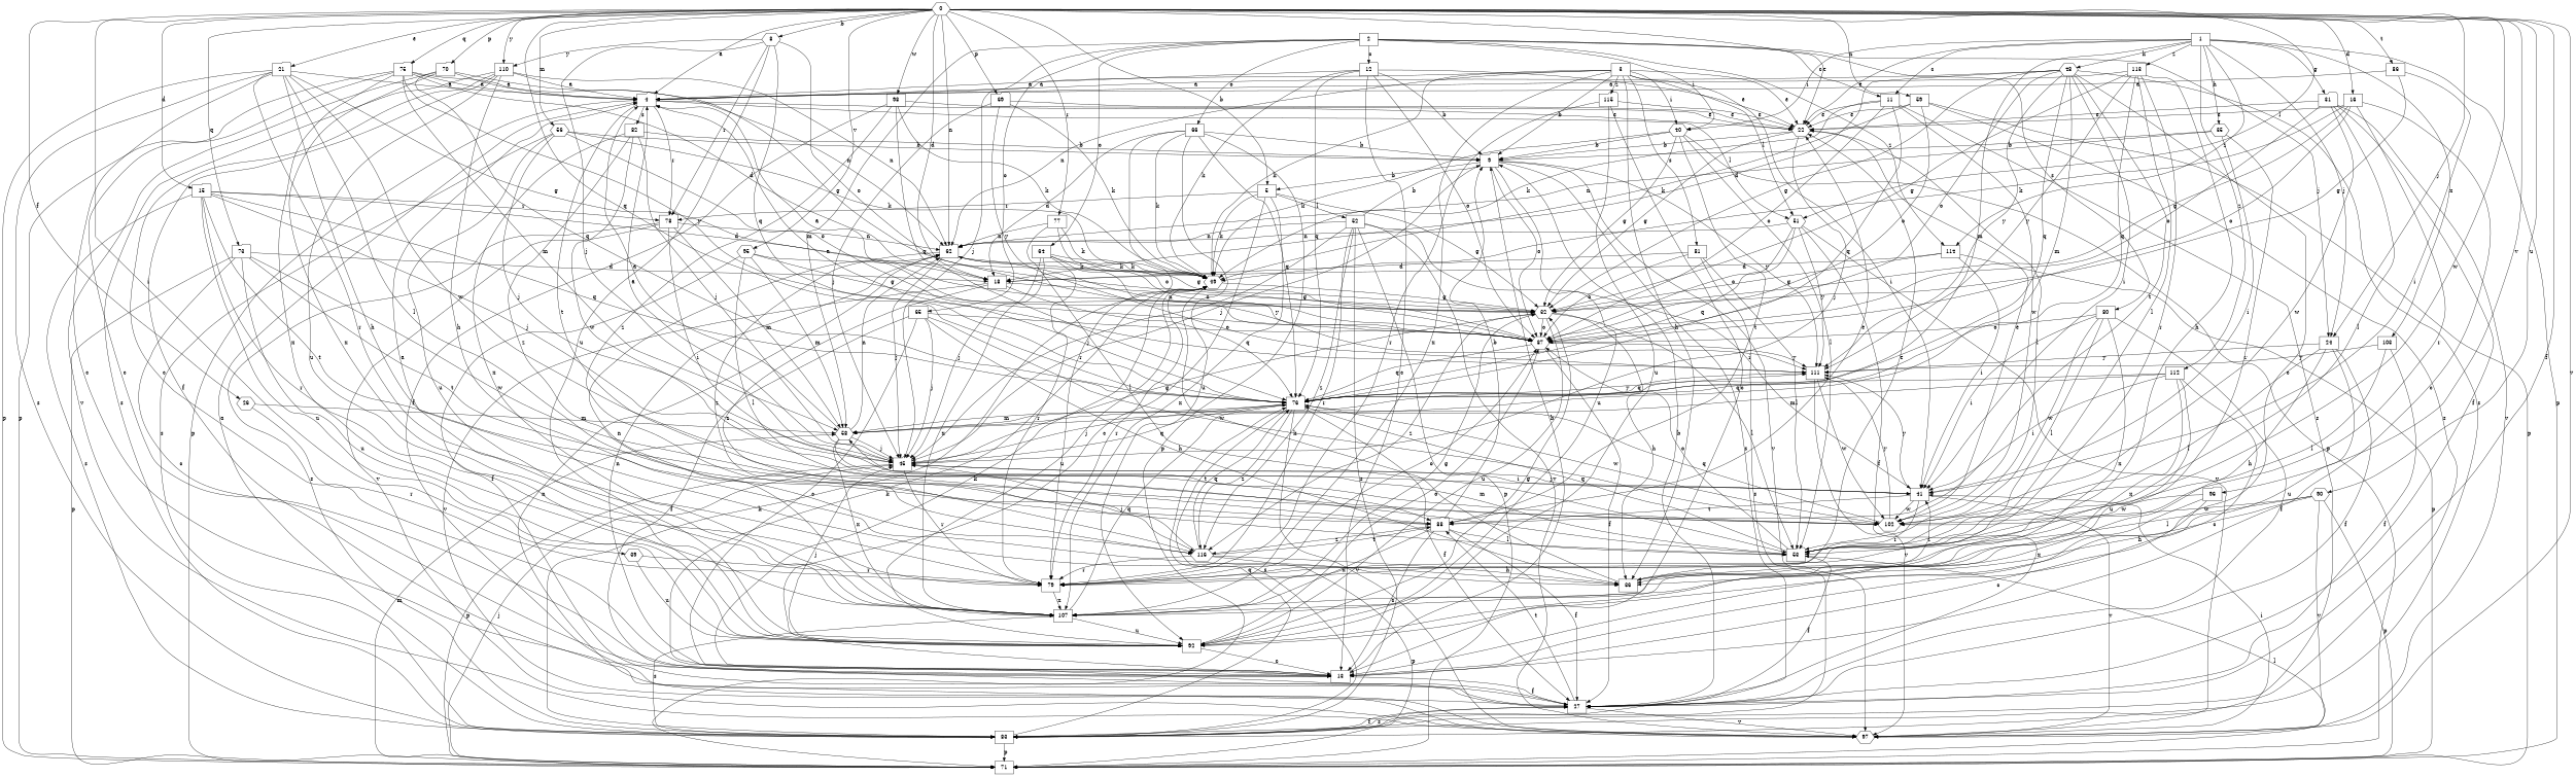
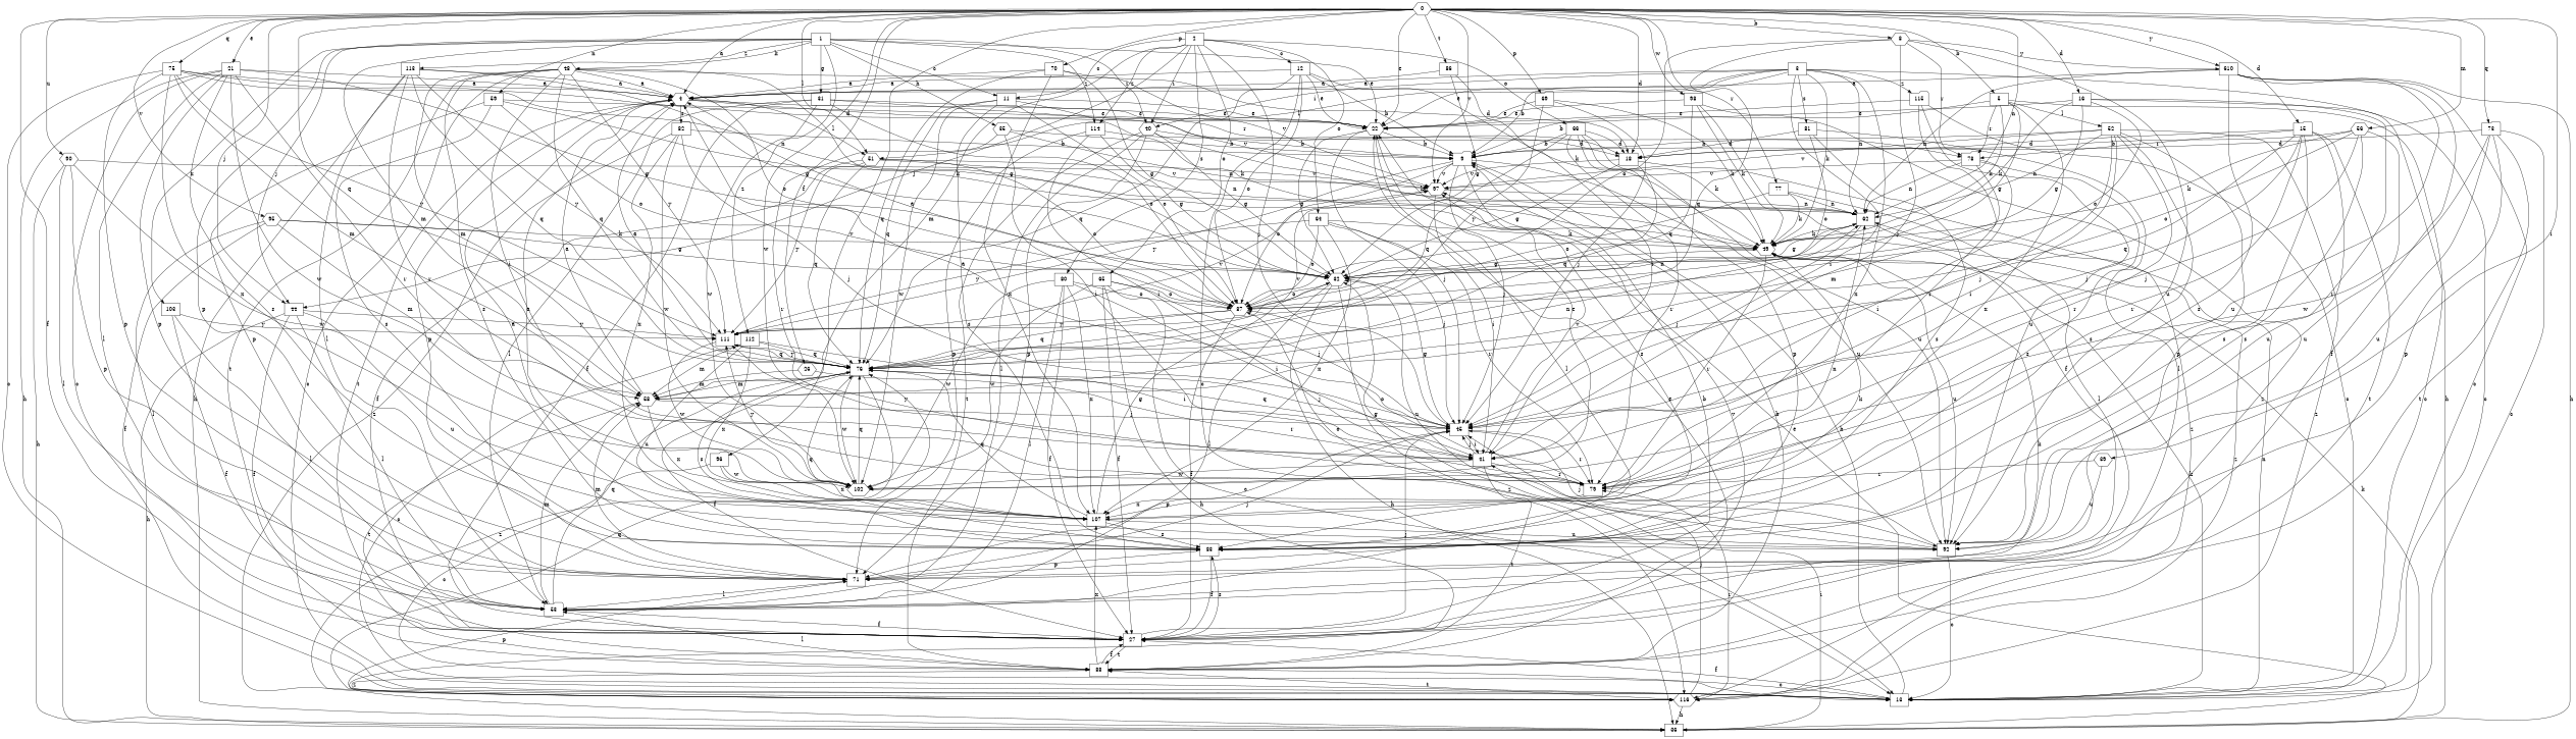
  strict digraph {
    node [shape=box]
    0 [shape=hexagon]
-   4 [shape=folder]
+   4 [shape=hexagon]
    5
    8 [shape=hexagon]
    15 [shape=folder]
    16
    18
    21 [shape=folder]
    22 [shape=hexagon]
    26 [shape=hexagon]
    27
    39 [shape=hexagon]
-   44 [label=24]
+   44
    51 [shape=hexagon]
    56 [shape=hexagon]
    59
    62 [shape=folder]
    69 [shape=folder]
    70 [shape=folder]
    73 [shape=folder]
    75 [shape=folder]
    76 [shape=folder]
    77
    86
    90 [shape=hexagon]
    95 [shape=hexagon]
    96 [shape=folder]
    97 [shape=hexagon]
    98
    102 [shape=hexagon]
-   110
+   110 [label=610]
    71
    78 [shape=folder]
    82 [shape=folder]
    88 [shape=folder]
    9 [shape=folder]
    49 [shape=hexagon]
    107
    13
    32 [shape=hexagon]
    52
    45 [shape=folder]
    n43 [label=87 shape=hexagon]
    92
    83
    79
    116 [shape=hexagon]
    36
    53 [shape=folder]
    58 [shape=hexagon]
    111 [shape=folder]
    41 [shape=folder]
    1
    11
    31 [shape=folder]
    35 [shape=hexagon]
    40 [shape=hexagon]
    48 [shape=hexagon]
    103
    112
    113
    114
    2
-   12 [shape=folder]
+   12
    64
    65
    66
    80
    3
    81
    115 [shape=folder]
    0 -> 4 [label=a]
    0 -> 5 [label=b]
    0 -> 8 [label=b]
    0 -> 15 [label=d]
    0 -> 16 [label=d]
    0 -> 18 [label=d]
    0 -> 21 [label=e]
    0 -> 22 [label=e]
    0 -> 26 [label=f]
    0 -> 27 [label=f]
    0 -> 39 [label=i]
    0 -> 44 [label=j]
    0 -> 51 [label=l]
    0 -> 56 [label=m]
    0 -> 59 [label=n]
    0 -> 62 [label=n]
    0 -> 69 [label=p]
    0 -> 70 [label=p]
    0 -> 73 [label=q]
    0 -> 75 [label=q]
    0 -> 76 [label=q]
    0 -> 77 [label=r]
    0 -> 86 [label=t]
    0 -> 90 [label=u]
    0 -> 95 [label=v]
    0 -> 96 [label=v]
    0 -> 97 [label=v]
    0 -> 98 [label=w]
    0 -> 102 [label=w]
    0 -> 110 [label=y]
    4 -> 22 [label=e]
    4 -> 51 [label=l]
    4 -> 71 [label=p]
    4 -> 78 [label=r]
    4 -> 82 [label=s]
    4 -> 88 [label=t]
    5 -> 78 [label=r]
-   9 -> 5 [label=b]
+   5 -> 9 [label=b]
    5 -> 49 [label=k]
    5 -> 107 [label=x]
    5 -> 13 [label=c]
    5 -> 32 [label=g]
    5 -> 52 [label=l]
    8 -> 76 [label=q]
    8 -> 110 [label=y]
    8 -> 78 [label=r]
    8 -> 45 [label=j]
    8 -> n43 [label=o]
    8 -> 92 [label=u]
    15 -> 18 [label=d]
    15 -> 76 [label=q]
    15 -> 78 [label=r]
    15 -> 88 [label=t]
    15 -> 45 [label=j]
    15 -> 92 [label=u]
    15 -> 83 [label=s]
    15 -> 79 [label=r]
    16 -> 22 [label=e]
    16 -> 49 [label=k]
    16 -> 13 [label=c]
    16 -> 32 [label=g]
    16 -> n43 [label=o]
    16 -> 79 [label=r]
    18 -> 76 [label=q]
    18 -> 97 [label=v]
    18 -> 32 [label=g]
    18 -> 116 [label=z]
    21 -> 4 [label=a]
    21 -> 102 [label=w]
    21 -> 71 [label=p]
    21 -> 13 [label=c]
    21 -> 32 [label=g]
    21 -> 83 [label=s]
    21 -> 79 [label=r]
    21 -> 36 [label=h]
    21 -> 53 [label=l]
    22 -> 9 [label=b]
    22 -> 32 [label=g]
    22 -> 45 [label=j]
    22 -> 53 [label=l]
    26 -> 79 [label=r]
    26 -> 58 [label=m]
    27 -> 97 [label=v]
    27 -> 88 [label=t]
    27 -> 9 [label=b]
    27 -> 49 [label=k]
+   27 -> 45 [label=j]
    27 -> 83 [label=s]
    39 -> 92 [label=u]
    39 -> 79 [label=r]
    44 -> 27 [label=f]
    44 -> 92 [label=u]
    44 -> 36 [label=h]
    44 -> 53 [label=l]
    44 -> 111 [label=y]
    51 -> 27 [label=f]
    51 -> 62 [label=n]
    51 -> 76 [label=q]
    51 -> 97 [label=v]
    51 -> n43 [label=o]
    51 -> 111 [label=y]
    56 -> 9 [label=b]
    56 -> 49 [label=k]
    56 -> 45 [label=j]
    56 -> n43 [label=o]
    56 -> 92 [label=u]
    56 -> 83 [label=s]
    59 -> 22 [label=e]
    59 -> 71 [label=p]
    59 -> 49 [label=k]
    59 -> n43 [label=o]
    59 -> 83 [label=s]
    62 -> 49 [label=k]
    62 -> 32 [label=g]
    62 -> 45 [label=j]
    62 -> 116 [label=z]
    69 -> 22 [label=e]
    69 -> 49 [label=k]
    69 -> 45 [label=j]
    69 -> 111 [label=y]
    70 -> 4 [label=a]
    70 -> 76 [label=q]
    70 -> 97 [label=v]
    70 -> 107 [label=x]
    70 -> 32 [label=g]
    73 -> 18 [label=d]
    73 -> 102 [label=w]
    73 -> 71 [label=p]
    73 -> 88 [label=t]
    73 -> 13 [label=c]
    73 -> 92 [label=u]
    75 -> 4 [label=a]
    75 -> 18 [label=d]
    75 -> 62 [label=n]
    75 -> 71 [label=p]
    75 -> 107 [label=x]
    75 -> 13 [label=c]
    75 -> 58 [label=m]
    75 -> 111 [label=y]
    76 -> 4 [label=a]
    76 -> 27 [label=f]
    76 -> 97 [label=v]
    76 -> 102 [label=w]
    76 -> 45 [label=j]
    76 -> 83 [label=s]
    76 -> 116 [label=z]
    76 -> 58 [label=m]
    76 -> 111 [label=y]
    77 -> 62 [label=n]
    77 -> 49 [label=k]
    77 -> n43 [label=o]
    77 -> 53 [label=l]
    86 -> 4 [label=a]
    86 -> 32 [label=g]
    86 -> 41 [label=i]
    90 -> 97 [label=v]
    90 -> 102 [label=w]
    90 -> 71 [label=p]
    90 -> 36 [label=h]
    90 -> 53 [label=l]
    95 -> 27 [label=f]
    95 -> 49 [label=k]
    95 -> 32 [label=g]
    95 -> 53 [label=l]
    95 -> 58 [label=m]
    96 -> 102 [label=w]
    96 -> 107 [label=x]
    96 -> 13 [label=c]
    97 -> 62 [label=n]
    97 -> 41 [label=i]
    98 -> 22 [label=e]
    98 -> 27 [label=f]
    98 -> 76 [label=q]
    98 -> 49 [label=k]
    98 -> 116 [label=z]
    102 -> 22 [label=e]
    102 -> 76 [label=q]
    102 -> 111 [label=y]
    110 -> 4 [label=a]
    110 -> 27 [label=f]
    110 -> 62 [label=n]
    110 -> 13 [label=c]
    110 -> 92 [label=u]
    110 -> 83 [label=s]
    110 -> 36 [label=h]
    71 -> 45 [label=j]
    71 -> 53 [label=l]
    71 -> 58 [label=m]
    78 -> 62 [label=n]
    78 -> 97 [label=v]
    78 -> 83 [label=s]
    78 -> 58 [label=m]
    78 -> 41 [label=i]
    82 -> 102 [label=w]
    82 -> 9 [label=b]
    82 -> 107 [label=x]
    82 -> 45 [label=j]
    82 -> 116 [label=z]
    88 -> 22 [label=e]
    88 -> 27 [label=f]
    88 -> 9 [label=b]
    88 -> 107 [label=x]
    88 -> 13 [label=c]
    88 -> 116 [label=z]
    88 -> 53 [label=l]
    9 -> 97 [label=v]
    9 -> 45 [label=j]
    9 -> n43 [label=o]
    9 -> 92 [label=u]
    9 -> 83 [label=s]
    9 -> 111 [label=y]
    49 -> 32 [label=g]
    49 -> 92 [label=u]
    49 -> 79 [label=r]
    107 -> 4 [label=a]
    107 -> 62 [label=n]
    107 -> 76 [label=q]
    107 -> 32 [label=g]
    107 -> 92 [label=u]
    107 -> 83 [label=s]
    13 -> 27 [label=f]
    13 -> 62 [label=n]
    13 -> 9 [label=b]
    13 -> 49 [label=k]
    32 -> n43 [label=o]
    32 -> 92 [label=u]
    32 -> 116 [label=z]
    32 -> 36 [label=h]
    32 -> 53 [label=l]
    52 -> 62 [label=n]
    52 -> 97 [label=v]
    52 -> 71 [label=p]
    52 -> 9 [label=b]
    52 -> 45 [label=j]
    52 -> 83 [label=s]
    52 -> 79 [label=r]
    52 -> 116 [label=z]
    52 -> 41 [label=i]
    45 -> 4 [label=a]
    45 -> 76 [label=q]
    45 -> 71 [label=p]
    45 -> 32 [label=g]
    45 -> 79 [label=r]
    45 -> 41 [label=i]
    n43 -> 4 [label=a]
    n43 -> 27 [label=f]
    n43 -> 62 [label=n]
    n43 -> 76 [label=q]
    n43 -> 111 [label=y]
    92 -> 13 [label=c]
    92 -> 32 [label=g]
    92 -> 45 [label=j]
    92 -> n43 [label=o]
    83 -> 4 [label=a]
    83 -> 27 [label=f]
    83 -> 76 [label=q]
    83 -> 71 [label=p]
    83 -> 49 [label=k]
    79 -> 107 [label=x]
    79 -> n43 [label=o]
    116 -> 76 [label=q]
    116 -> 71 [label=p]
    116 -> 88 [label=t]
    116 -> 45 [label=j]
    116 -> 79 [label=r]
    116 -> 36 [label=h]
    36 -> 22 [label=e]
    36 -> 49 [label=k]
    36 -> 41 [label=i]
    53 -> 27 [label=f]
    53 -> 76 [label=q]
-   53 -> n43 [label=o]
    53 -> 58 [label=m]
    58 -> 4 [label=a]
    58 -> 62 [label=n]
    58 -> 88 [label=t]
    58 -> 107 [label=x]
    58 -> 45 [label=j]
    111 -> 76 [label=q]
    111 -> 97 [label=v]
    111 -> 102 [label=w]
    41 -> 97 [label=v]
    41 -> 102 [label=w]
    41 -> 88 [label=t]
    41 -> 45 [label=j]
    41 -> 79 [label=r]
    41 -> 111 [label=y]
    1 -> 22 [label=e]
    1 -> 44 [label=j]
    1 -> 71 [label=p]
    1 -> 58 [label=m]
    1 -> 11 [label=c]
    1 -> 31 [label=g]
    1 -> 35 [label=h]
    1 -> 40 [label=i]
    1 -> 48 [label=k]
    1 -> 103 [label=x]
    1 -> 112 [label=z]
    1 -> 113 [label=z]
    1 -> 114 [label=z]
    11 -> 22 [label=e]
    11 -> 76 [label=q]
    11 -> 102 [label=w]
    11 -> 49 [label=k]
    11 -> n43 [label=o]
    11 -> 83 [label=s]
    31 -> 22 [label=e]
    31 -> 27 [label=f]
    31 -> 97 [label=v]
    31 -> 102 [label=w]
    31 -> n43 [label=o]
    31 -> 53 [label=l]
    35 -> 62 [label=n]
    35 -> 9 [label=b]
    35 -> 79 [label=r]
    35 -> 41 [label=i]
    40 -> 71 [label=p]
    40 -> 88 [label=t]
    40 -> 9 [label=b]
    40 -> 49 [label=k]
    40 -> 32 [label=g]
    40 -> 53 [label=l]
    48 -> 4 [label=a]
    48 -> 18 [label=d]
    48 -> 76 [label=q]
    48 -> 88 [label=t]
    48 -> 13 [label=c]
    48 -> 32 [label=g]
    48 -> n43 [label=o]
    48 -> 83 [label=s]
    48 -> 58 [label=m]
    48 -> 111 [label=y]
    48 -> 41 [label=i]
    103 -> 27 [label=f]
    103 -> 53 [label=l]
    103 -> 111 [label=y]
    112 -> 76 [label=q]
    112 -> 107 [label=x]
    112 -> 13 [label=c]
    112 -> 92 [label=u]
    112 -> 58 [label=m]
    112 -> 41 [label=i]
    113 -> 4 [label=a]
    113 -> 76 [label=q]
    113 -> 32 [label=g]
    113 -> 79 [label=r]
    113 -> 36 [label=h]
    113 -> 53 [label=l]
    113 -> 111 [label=y]
    114 -> 18 [label=d]
    114 -> 71 [label=p]
    114 -> 32 [label=g]
    114 -> 41 [label=i]
    2 -> 44 [label=j]
    2 -> 45 [label=j]
    2 -> 58 [label=m]
    2 -> 11 [label=c]
    2 -> 40 [label=i]
    2 -> 114 [label=z]
    2 -> 12 [label=c]
    2 -> 64 [label=o]
    2 -> 65 [label=o]
    2 -> 66 [label=o]
    2 -> 80 [label=s]
    12 -> 4 [label=a]
    12 -> 22 [label=e]
    12 -> 76 [label=q]
    12 -> 9 [label=b]
    12 -> 49 [label=k]
    12 -> 13 [label=c]
    12 -> n43 [label=o]
    64 -> 49 [label=k]
    64 -> 107 [label=x]
    64 -> 45 [label=j]
    64 -> n43 [label=o]
    64 -> 79 [label=r]
    64 -> 111 [label=y]
    65 -> 27 [label=f]
    65 -> 102 [label=w]
    65 -> 13 [label=c]
    65 -> 45 [label=j]
    65 -> n43 [label=o]
    65 -> 36 [label=h]
    66 -> 18 [label=d]
    66 -> 76 [label=q]
    66 -> 71 [label=p]
    66 -> 9 [label=b]
    66 -> 49 [label=k]
    66 -> 92 [label=u]
    66 -> 79 [label=r]
    80 -> 27 [label=f]
    80 -> 102 [label=w]
    80 -> 107 [label=x]
    80 -> n43 [label=o]
    80 -> 53 [label=l]
    80 -> 41 [label=i]
    3 -> 4 [label=a]
    3 -> 22 [label=e]
    3 -> 51 [label=l]
    3 -> 62 [label=n]
    3 -> 9 [label=b]
    3 -> 49 [label=k]
    3 -> 107 [label=x]
    3 -> 36 [label=h]
    3 -> 41 [label=i]
    3 -> 40 [label=i]
    3 -> 81 [label=s]
    3 -> 115 [label=z]
    81 -> 18 [label=d]
    81 -> n43 [label=o]
    81 -> 83 [label=s]
    81 -> 53 [label=l]
    115 -> 22 [label=e]
    115 -> 13 [label=c]
    115 -> 92 [label=u]
    115 -> 79 [label=r]
  }
